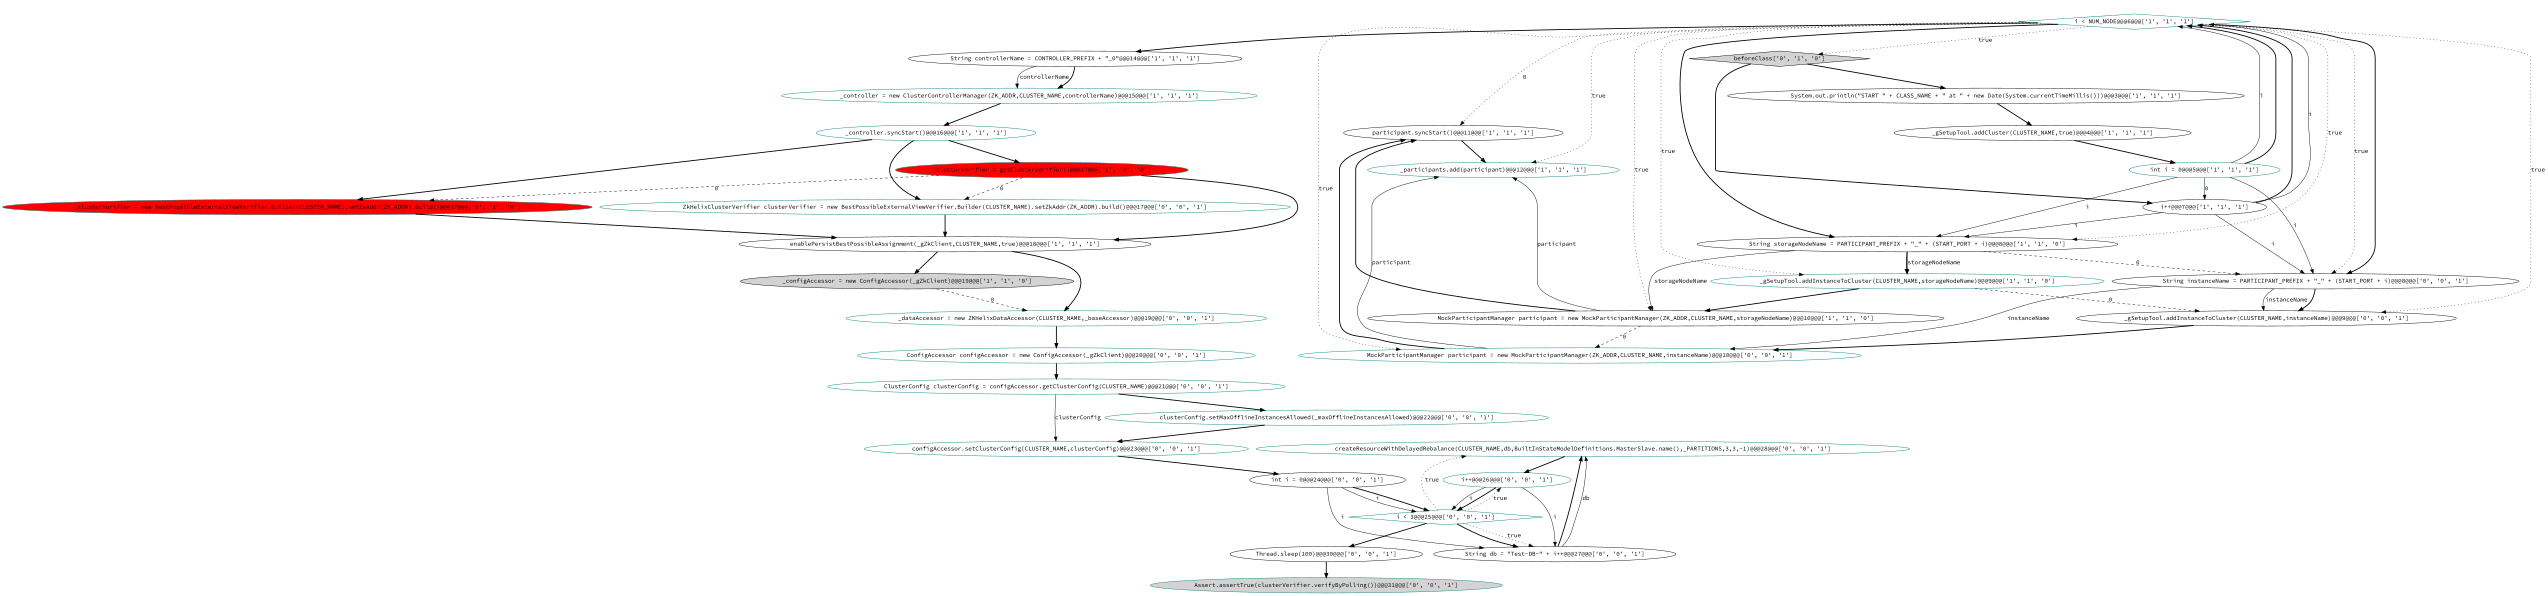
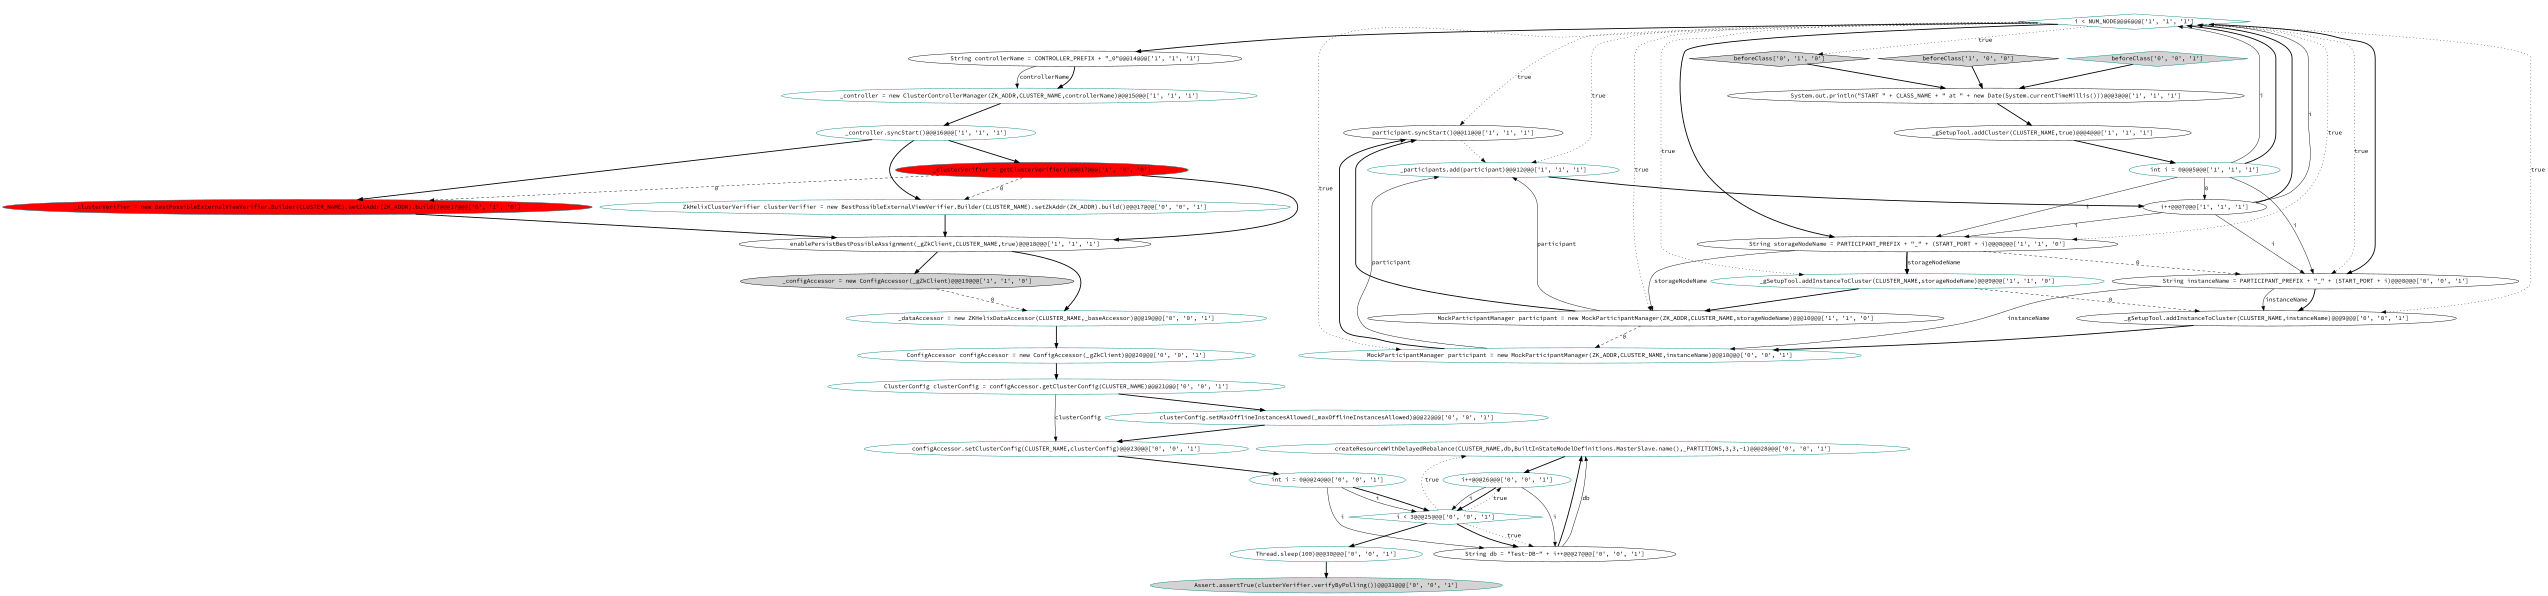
  digraph {
    fontname="Source Code Pro"
    node [color=teal fillcolor=white fontname="Source Code Pro" shape=ellipse style=filled]
    edge [fontname="Source Code Pro" style=bold]
    n1 [label="createResourceWithDelayedRebalance(CLUSTER_NAME,db,BuiltInStateModelDefinitions.MasterSlave.name(),_PARTITIONS,3,3,-1)@@@28@@@['0', '0', '1']"]
    n2 [label="i++@@@26@@@['0', '0', '1']"]
    n3 [color=black label="String db = \"Test-DB-\" + i++@@@27@@@['0', '0', '1']"]
    n4 [label="i < 3@@@25@@@['0', '0', '1']" shape=diamond]
    n5 [color=black label="enablePersistBestPossibleAssignment(_gZkClient,CLUSTER_NAME,true)@@@18@@@['1', '1', '1']"]
    n6 [color=black fillcolor=lightgray label="_configAccessor = new ConfigAccessor(_gZkClient)@@@19@@@['1', '1', '0']"]
    n7 [label="_dataAccessor = new ZKHelixDataAccessor(CLUSTER_NAME,_baseAccessor)@@@19@@@['0', '0', '1']"]
    n8 [label="ConfigAccessor configAccessor = new ConfigAccessor(_gZkClient)@@@20@@@['0', '0', '1']"]
    n9 [label="_controller.syncStart()@@@16@@@['1', '1', '1']"]
    n10 [fillcolor=red label="_clusterVerifier = new BestPossibleExternalViewVerifier.Builder(CLUSTER_NAME).setZkAddr(ZK_ADDR).build()@@@17@@@['0', '1', '0']"]
    n11 [label="ZkHelixClusterVerifier clusterVerifier = new BestPossibleExternalViewVerifier.Builder(CLUSTER_NAME).setZkAddr(ZK_ADDR).build()@@@17@@@['0', '0', '1']"]
    n12 [fillcolor=red label="_clusterVerifier = getClusterVerifier()@@@17@@@['1', '0', '0']"]
+   n13 [color=black fillcolor=lightgray label="beforeClass['1', '0', '0']" shape=diamond]
    n14 [color=black label="System.out.println(\"START \" + CLASS_NAME + \" at \" + new Date(System.currentTimeMillis()))@@@3@@@['1', '1', '1']"]
    n15 [color=black label="_gSetupTool.addCluster(CLUSTER_NAME,true)@@@4@@@['1', '1', '1']"]
    n16 [color=black label="participant.syncStart()@@@11@@@['1', '1', '1']"]
    n17 [label="_participants.add(participant)@@@12@@@['1', '1', '1']"]
    n18 [color=black label="i++@@@7@@@['1', '1', '1']"]
    n19 [label="configAccessor.setClusterConfig(CLUSTER_NAME,clusterConfig)@@@23@@@['0', '0', '1']"]
-   n20 [color=black label="int i = 0@@@24@@@['0', '0', '1']"]
+   n20 [label="int i = 0@@@24@@@['0', '0', '1']"]
    n21 [label="ClusterConfig clusterConfig = configAccessor.getClusterConfig(CLUSTER_NAME)@@@21@@@['0', '0', '1']"]
    n22 [label="clusterConfig.setMaxOfflineInstancesAllowed(_maxOfflineInstancesAllowed)@@@22@@@['0', '0', '1']"]
    n23 [label="MockParticipantManager participant = new MockParticipantManager(ZK_ADDR,CLUSTER_NAME,instanceName)@@@10@@@['0', '0', '1']"]
-   n24 [color=black label="Thread.sleep(100)@@@30@@@['0', '0', '1']"]
+   n24 [label="Thread.sleep(100)@@@30@@@['0', '0', '1']"]
    n25 [fillcolor=lightgray label="Assert.assertTrue(clusterVerifier.verifyByPolling())@@@31@@@['0', '0', '1']"]
    n26 [label="i < NUM_NODE@@@6@@@['1', '1', '1']" shape=diamond]
    n27 [color=black label="String storageNodeName = PARTICIPANT_PREFIX + \"_\" + (START_PORT + i)@@@8@@@['1', '1', '0']"]
    n28 [color=black label="String controllerName = CONTROLLER_PREFIX + \"_0\"@@@14@@@['1', '1', '1']"]
    n29 [color=black label="MockParticipantManager participant = new MockParticipantManager(ZK_ADDR,CLUSTER_NAME,storageNodeName)@@@10@@@['1', '1', '0']"]
    n30 [color=black label="_gSetupTool.addInstanceToCluster(CLUSTER_NAME,instanceName)@@@9@@@['0', '0', '1']"]
    n31 [color=black label="String instanceName = PARTICIPANT_PREFIX + \"_\" + (START_PORT + i)@@@8@@@['0', '0', '1']"]
    n32 [label="_gSetupTool.addInstanceToCluster(CLUSTER_NAME,storageNodeName)@@@9@@@['1', '1', '0']"]
    n33 [color=black fillcolor=lightgray label="beforeClass['0', '1', '0']" shape=diamond]
    n34 [label="_controller = new ClusterControllerManager(ZK_ADDR,CLUSTER_NAME,controllerName)@@@15@@@['1', '1', '1']"]
    n35 [label="int i = 0@@@5@@@['1', '1', '1']"]
+   n36 [fillcolor=lightgray label="beforeClass['0', '0', '1']" shape=diamond]
    n1 -> n2
    n2 -> n3 [label=i style=solid]
    n2 -> n4 [label=i style=solid]
    n2 -> n4
    n3 -> n1
    n3 -> n1 [label=db style=solid]
    n4 -> n1 [label=true style=dotted]
    n4 -> n2 [label=true style=dotted]
    n4 -> n3
    n4 -> n3 [label=true style=dotted]
    n4 -> n24
    n5 -> n6
    n5 -> n7
    n6 -> n7 [label=0 style=dashed]
    n7 -> n8
    n8 -> n21
    n9 -> n10
    n9 -> n11
    n9 -> n12
    n10 -> n5
    n11 -> n5
    n12 -> n5
    n12 -> n10 [label=0 style=dashed]
    n12 -> n11 [label=0 style=dashed]
+   n13 -> n14
    n14 -> n15
    n15 -> n35
-   n16 -> n17
-   n33 -> n18
+   n16 -> n17 [style=dotted]
+   n17 -> n18
    n18 -> n26
    n18 -> n26 [label=i style=solid]
    n18 -> n27 [label=i style=solid]
    n18 -> n31 [label=i style=solid]
    n19 -> n20
    n20 -> n3 [label=i style=solid]
    n20 -> n4
    n20 -> n4 [label=i style=solid]
    n21 -> n19 [label=clusterConfig style=solid]
    n21 -> n22
    n22 -> n19
    n23 -> n16
    n23 -> n17 [label=participant style=solid]
    n24 -> n25
-   n26 -> n16 [label=0 style=dotted]
+   n26 -> n16 [label=true style=dotted]
    n26 -> n17 [label=true style=dotted]
    n26 -> n23 [label=true style=dotted]
    n26 -> n27
    n26 -> n27 [label=true style=dotted]
    n26 -> n28
    n26 -> n29 [label=true style=dotted]
    n26 -> n30 [label=true style=dotted]
    n26 -> n31 [label=true style=dotted]
    n26 -> n31
    n26 -> n32 [label=true style=dotted]
    n26 -> n33 [label=true style=dotted]
    n27 -> n29 [label=storageNodeName style=solid]
    n27 -> n31 [label=0 style=dashed]
    n27 -> n32 [label=storageNodeName style=solid]
    n27 -> n32
    n28 -> n34 [label=controllerName style=solid]
    n28 -> n34
    n29 -> n16
    n29 -> n17 [label=participant style=solid]
    n29 -> n23 [label=0 style=dashed]
    n30 -> n23
    n31 -> n23 [label=instanceName style=solid]
    n31 -> n30
    n31 -> n30 [label=instanceName style=solid]
    n32 -> n29
    n32 -> n30 [label=0 style=dashed]
    n33 -> n14
    n34 -> n9
    n35 -> n18 [label=0 style=solid]
    n35 -> n26 [label=i style=solid]
    n35 -> n26
    n35 -> n27 [label=i style=solid]
    n35 -> n31 [label=i style=solid]
+   n36 -> n14
  }
